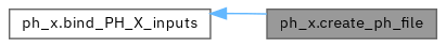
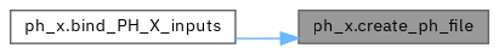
  digraph {
    rankdir=RL
    fontname="IBM Plex Sans"
    node [fontname="IBM Plex Sans" fontsize=10 shape=box style=filled]
    n1 [color=gray40 fillcolor=grey60 fontcolor=black height=0.2 label="ph_x.create_ph_file" width=0.4]
    n2 [color=grey40 fillcolor=white height=0.2 label="ph_x.bind_PH_X_inputs" width=0.4]
-   n2 -> n1 [color=steelblue1 dir=back fontname="IBM Plex Sans" fontsize=10 labelfontname=Helvetica labelfontsize=10 style=solid]
+   n1 -> n2 [color=steelblue1 dir=back fontname="IBM Plex Sans" fontsize=10 labelfontname=Helvetica labelfontsize=10 style=solid]
  }
